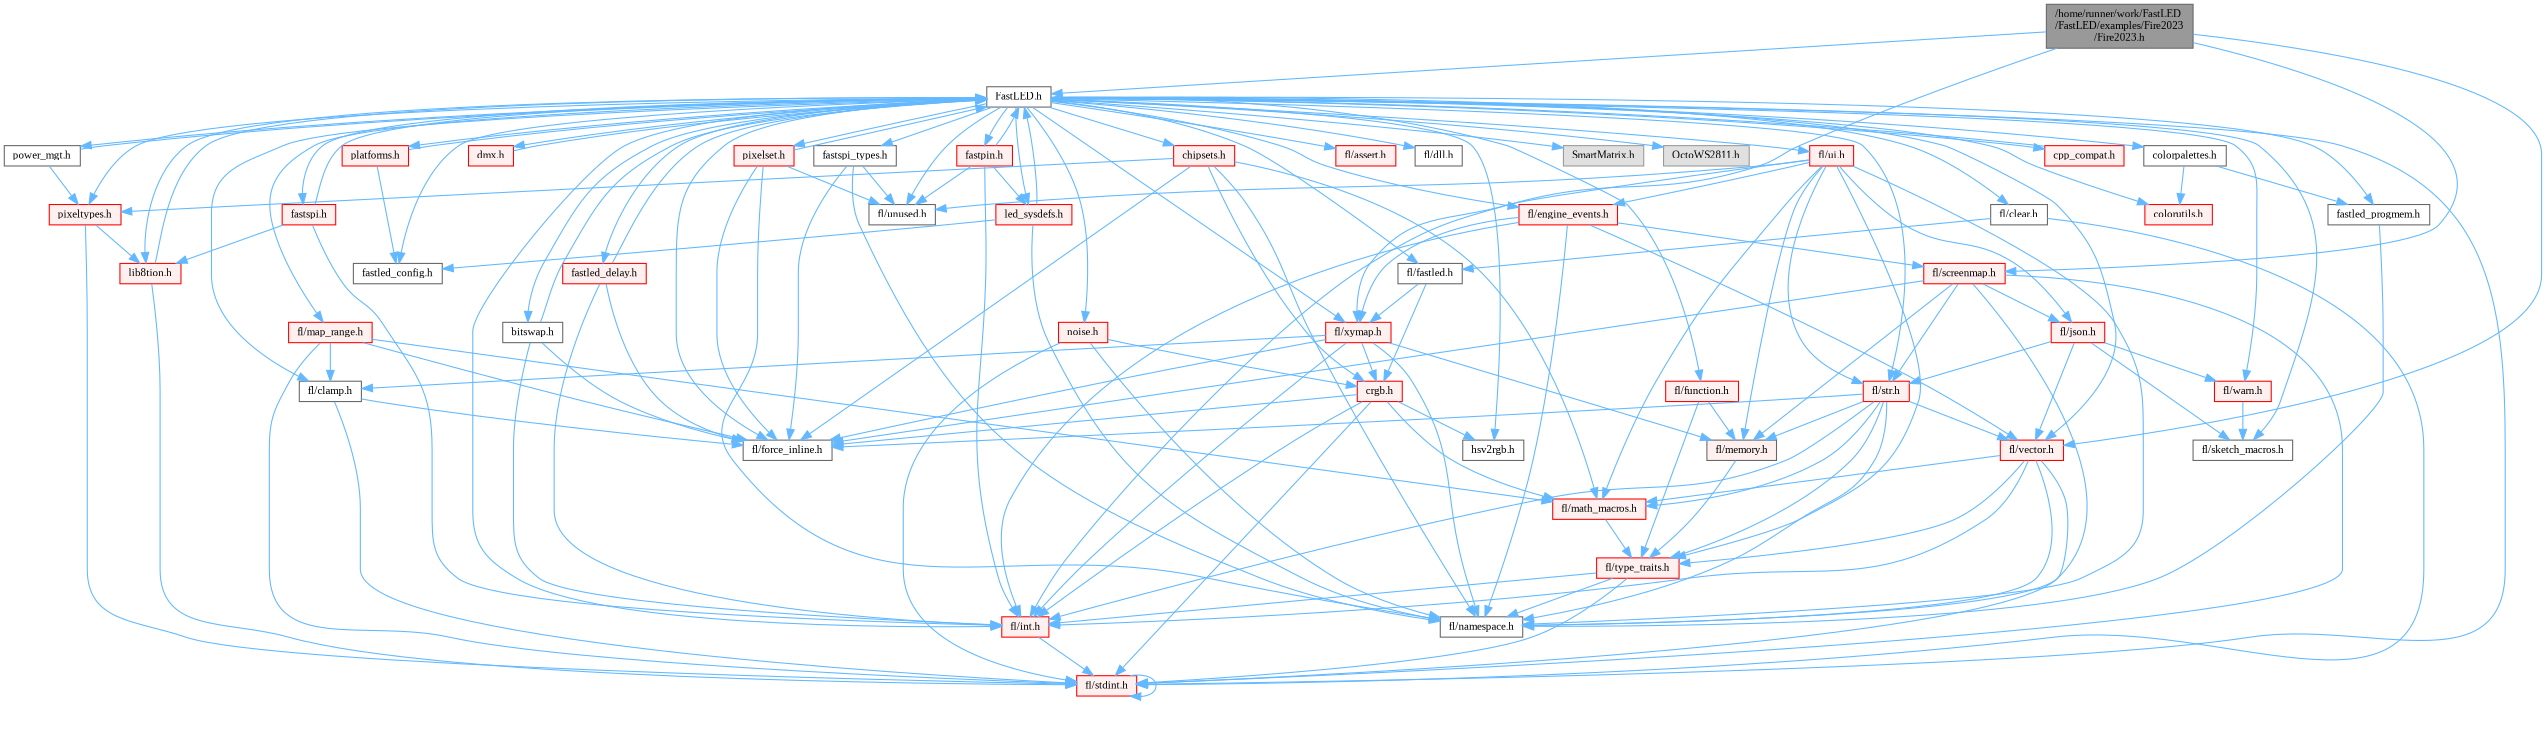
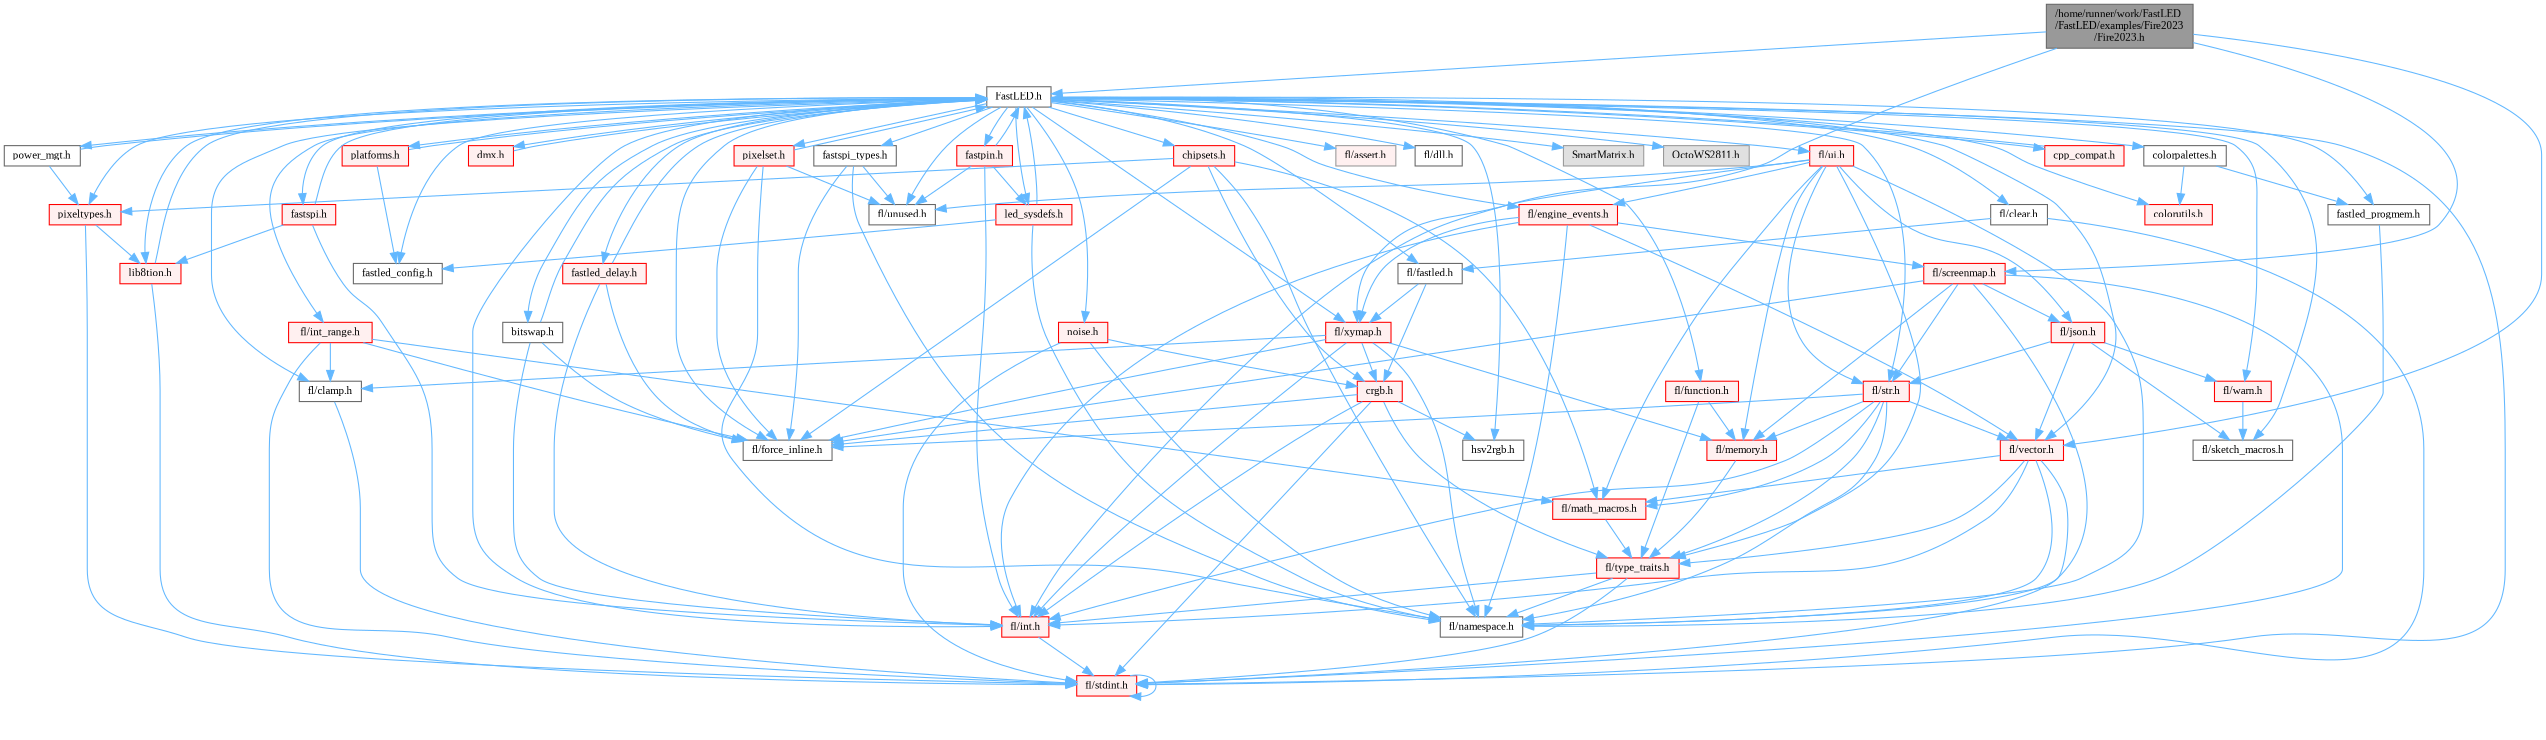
  digraph {
    fontname="Liberation Serif"
    node [color=red fillcolor="#FFF0F0" fontname="Liberation Serif" fontsize=10 shape=box style=filled]
    edge [color=steelblue1 fontname="Liberation Serif" fontsize=10 labelfontname=Helvetica labelfontsize=10 style=solid]
    n1 [color=gray40 fillcolor=grey60 fontcolor=black height=0.2 label="/home/runner/work/FastLED\l/FastLED/examples/Fire2023\l/Fire2023.h" width=0.4]
    n2 [color=grey40 fillcolor=white height=0.2 label="FastLED.h" width=0.4]
    n3 [height=0.2 label="fl/screenmap.h" width=0.4]
    n4 [height=0.2 label="fl/vector.h" width=0.4]
    n5 [height=0.2 label="fl/xymap.h" width=0.4]
    n6 [height=0.2 label="fl/stdint.h" width=0.4]
    n7 [color=grey40 fillcolor=white height=0.2 label="fl/dll.h" width=0.4]
    n8 [color=grey60 fillcolor="#E0E0E0" height=0.2 label="SmartMatrix.h" width=0.4]
    n9 [color=grey60 fillcolor="#E0E0E0" height=0.2 label="OctoWS2811.h" width=0.4]
    n10 [color=grey40 fillcolor=white height=0.2 label="fl/force_inline.h" width=0.4]
    n11 [height=0.2 label="cpp_compat.h" width=0.4]
    n12 [color=grey40 fillcolor=white height=0.2 label="fastled_config.h" width=0.4]
    n13 [height=0.2 label="led_sysdefs.h" width=0.4]
    n14 [height=0.2 label="fastled_delay.h" width=0.4]
    n15 [height=0.2 label="fl/int.h" width=0.4]
    n16 [color=grey40 fillcolor=white height=0.2 label="bitswap.h" width=0.4]
    n17 [height=0.2 label="fastpin.h" width=0.4]
    n18 [color=grey40 fillcolor=white height=0.2 label="fl/unused.h" width=0.4]
    n19 [color=grey40 fillcolor=white height=0.2 label="fastspi_types.h" width=0.4]
    n20 [height=0.2 label="dmx.h" width=0.4]
    n21 [height=0.2 label="platforms.h" width=0.4]
    n22 [color=grey40 fillcolor=white height=0.2 label="fastled_progmem.h" width=0.4]
    n23 [height=0.2 label="lib8tion.h" width=0.4]
    n24 [height=0.2 label="pixeltypes.h" width=0.4]
    n25 [color=grey40 fillcolor=white height=0.2 label="hsv2rgb.h" width=0.4]
    n26 [height=0.2 label="colorutils.h" width=0.4]
    n27 [height=0.2 label="pixelset.h" width=0.4]
    n28 [color=grey40 fillcolor=white height=0.2 label="colorpalettes.h" width=0.4]
    n29 [height=0.2 label="noise.h" width=0.4]
    n30 [color=grey40 fillcolor=white height=0.2 label="power_mgt.h" width=0.4]
    n31 [height=0.2 label="fastspi.h" width=0.4]
    n32 [height=0.2 label="chipsets.h" width=0.4]
    n33 [height=0.2 label="fl/engine_events.h" width=0.4]
    n34 [height=0.2 label="fl/str.h" width=0.4]
    n35 [height=0.2 label="fl/warn.h" width=0.4]
    n36 [color=grey40 fillcolor=white height=0.2 label="fl/sketch_macros.h" width=0.4]
    n37 [color=grey40 fillcolor=white height=0.2 label="fl/clamp.h" width=0.4]
    n38 [color=grey40 fillcolor=white height=0.2 label="fl/fastled.h" width=0.4]
-   n39 [height=0.2 label="fl/map_range.h" width=0.4]
-   n40 [height=0.2 label="fl/assert.h" width=0.4]
+   n39 [height=0.2 label="fl/int_range.h" width=0.4]
+   n40 [color=grey60 height=0.2 label="fl/assert.h" width=0.4]
    n41 [height=0.2 label="fl/function.h" width=0.4]
    n42 [color=grey40 fillcolor=white height=0.2 label="fl/clear.h" width=0.4]
    n43 [height=0.2 label="fl/ui.h" width=0.4]
    n44 [color=grey40 fillcolor=white height=0.2 label="fl/namespace.h" width=0.4]
-   n45 [color=grey40 height=0.2 label="fl/memory.h" width=0.4]
+   n45 [height=0.2 label="fl/memory.h" width=0.4]
    n46 [height=0.2 label="fl/json.h" width=0.4]
    n47 [height=0.2 label="fl/type_traits.h" width=0.4]
    n48 [height=0.2 label="fl/math_macros.h" width=0.4]
    n49 [height=0.2 label="crgb.h" width=0.4]
    n1 -> n2
    n1 -> n3
    n1 -> n4
    n1 -> n5
    n2 -> n4
    n2 -> n5
    n2 -> n6
    n2 -> n7
    n2 -> n8
    n2 -> n9
    n2 -> n10
    n2 -> n11
    n2 -> n12
    n2 -> n13
    n2 -> n14
    n2 -> n15
    n2 -> n16
    n2 -> n17
    n2 -> n18
    n2 -> n19
    n2 -> n20
    n2 -> n21
    n2 -> n22
    n2 -> n23
    n2 -> n24
    n2 -> n25
    n2 -> n26
    n2 -> n27
    n2 -> n28
    n2 -> n29
    n2 -> n30
    n2 -> n31
    n2 -> n32
    n2 -> n33
    n2 -> n34
    n2 -> n35
    n2 -> n36
    n2 -> n37
    n2 -> n38
    n2 -> n39
    n2 -> n40
    n2 -> n41
    n2 -> n42
    n2 -> n43
    n3 -> n6
    n3 -> n10
    n3 -> n34
    n3 -> n44
    n3 -> n45
    n3 -> n46
    n4 -> n6
    n4 -> n15
    n4 -> n44
    n4 -> n47
    n4 -> n48
    n5 -> n10
    n5 -> n15
    n5 -> n37
    n5 -> n44
    n5 -> n45
    n5 -> n49
    n6 -> n6
    n11 -> n2
    n13 -> n2
    n13 -> n12
    n13 -> n44
    n14 -> n2
    n14 -> n10
    n14 -> n15
    n15 -> n6
    n16 -> n2
    n16 -> n10
    n16 -> n15
    n17 -> n2
    n17 -> n13
    n17 -> n15
    n17 -> n18
    n19 -> n10
    n19 -> n18
    n19 -> n44
    n20 -> n2
    n21 -> n2
    n21 -> n12
    n22 -> n44
    n23 -> n2
    n23 -> n6
    n24 -> n6
    n24 -> n23
    n27 -> n2
    n27 -> n10
    n27 -> n18
    n27 -> n44
    n28 -> n22
    n28 -> n26
    n29 -> n6
    n29 -> n44
    n29 -> n49
    n30 -> n2
    n30 -> n24
    n31 -> n2
    n31 -> n15
    n31 -> n23
    n32 -> n10
    n32 -> n24
    n32 -> n44
    n32 -> n48
    n32 -> n49
    n33 -> n3
    n33 -> n4
    n33 -> n5
    n33 -> n15
    n33 -> n44
    n34 -> n4
    n34 -> n10
    n34 -> n15
    n34 -> n44
    n34 -> n45
    n34 -> n47
    n34 -> n48
    n35 -> n36
    n37 -> n6
-   n37 -> n10
    n38 -> n5
    n38 -> n49
    n39 -> n6
    n39 -> n10
    n39 -> n37
    n39 -> n48
    n41 -> n45
    n41 -> n47
    n42 -> n6
    n42 -> n38
    n43 -> n15
    n43 -> n18
    n43 -> n33
    n43 -> n34
    n43 -> n44
    n43 -> n45
    n43 -> n46
    n43 -> n47
    n43 -> n48
    n45 -> n47
    n46 -> n4
    n46 -> n34
    n46 -> n35
    n46 -> n36
    n47 -> n6
    n47 -> n15
    n47 -> n44
    n48 -> n47
    n49 -> n6
    n49 -> n10
    n49 -> n15
    n49 -> n25
-   n49 -> n48
+   n49 -> n47
  }
